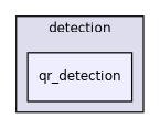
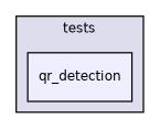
  digraph {
    compound=true
    n1 [fillcolor="#eeeeff" fontname=Helvetica fontsize=10 label=qr_detection pencolor=black shape=box style=filled]
    subgraph cluster_1 {
      bgcolor="#ddddee"
      fontname=Helvetica
      fontsize=10
-     label=detection
+     label=tests
      pencolor=black
      n1
    }
  }
